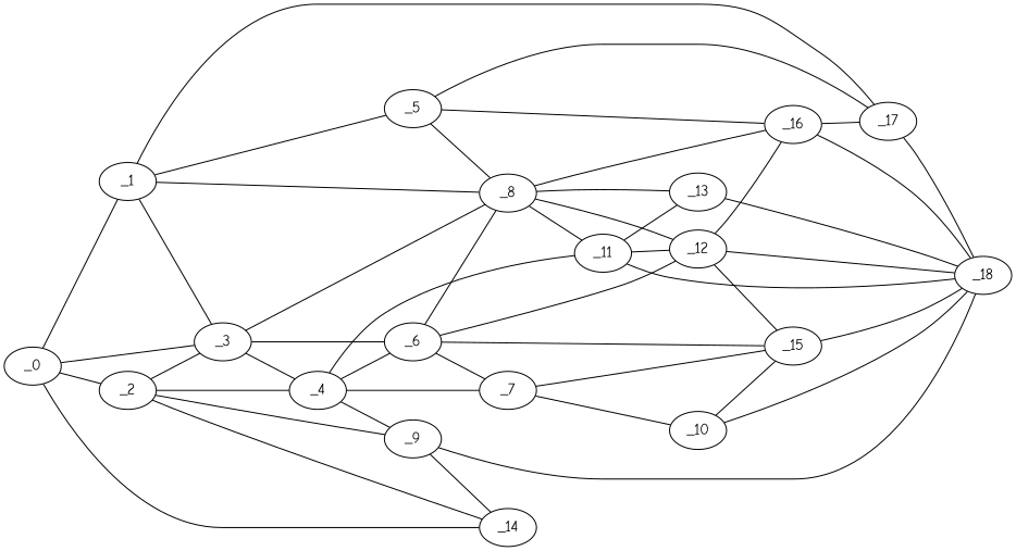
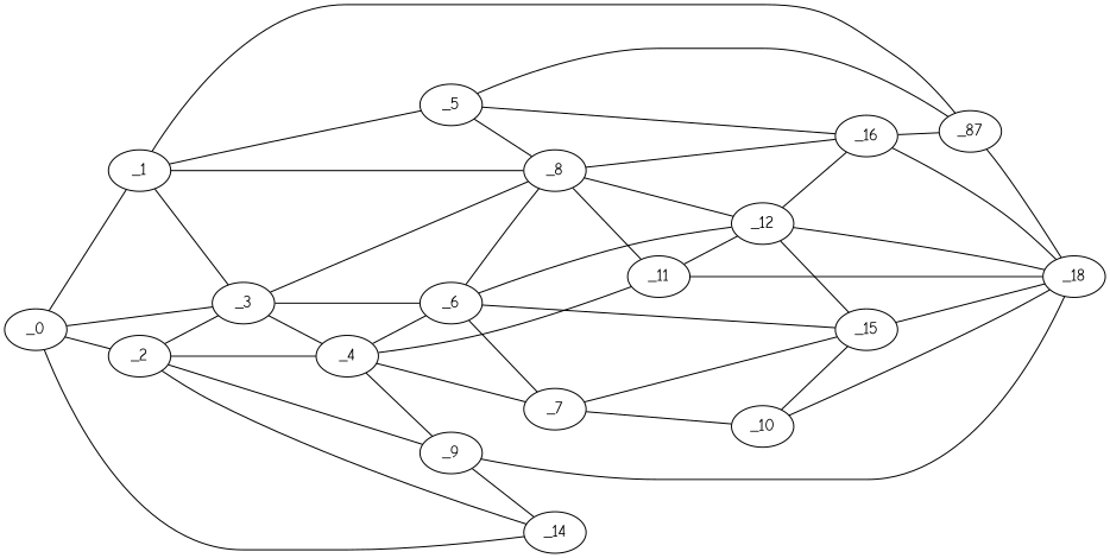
  graph {
    fontname="Comic Neue"
    rankdir=LR
    node [fontname="Comic Neue" x=84 y=80]
    edge [fontname="Comic Neue" valence=2]
    _0 [x=46 y=7]
    _1 [x=54 y=125]
    _2 [x=60 y=32]
    _3 [x=60 y=42]
    _14 [y=5]
    _5 [x=66 y=121]
    _8 [x=75]
-   _17 [x=89 y=122]
+   _17 [x=89 y=122 label=_87]
    _4 [x=64 y=39]
    _9 [x=78 y=30]
    _6 [x=70 y=47]
    _16 [y=102]
    _12 [x=82 y=68]
    _11 [x=81]
-   _13 [x=82 y=88]
    _18 [x=101 y=41]
    _7 [x=74 y=45]
    _15 [y=52]
    _10 [x=79 y=40]
    _0 -- _1 [valence=1]
    _0 -- _2
    _0 -- _3 [valence=1]
    _0 -- _14 [valence=1]
    _1 -- _3
    _1 -- _5 [valence=1]
    _1 -- _8
    _1 -- _17 [valence=1]
    _2 -- _3
    _2 -- _14
    _2 -- _4
    _2 -- _9 [valence=1]
    _3 -- _8
    _3 -- _4
    _3 -- _6 [valence=1]
    _5 -- _8 [valence=1]
    _5 -- _17
    _5 -- _16
    _8 -- _16
    _8 -- _12
    _8 -- _11
-   _8 -- _13 [valence=1]
    _17 -- _18 [valence=1]
    _4 -- _9
    _4 -- _6 [valence=1]
    _4 -- _11 [valence=1]
    _4 -- _7
    _9 -- _14
    _9 -- _18
    _6 -- _8
    _6 -- _12
    _6 -- _7
    _6 -- _15
    _16 -- _17
    _16 -- _18 [valence=1]
    _12 -- _16
    _12 -- _18
    _12 -- _15 [valence=1]
    _11 -- _12
-   _11 -- _13 [valence=1]
    _11 -- _18 [valence=1]
-   _13 -- _18
    _7 -- _15
    _7 -- _10
    _15 -- _18
    _10 -- _18 [valence=1]
    _10 -- _15
  }
